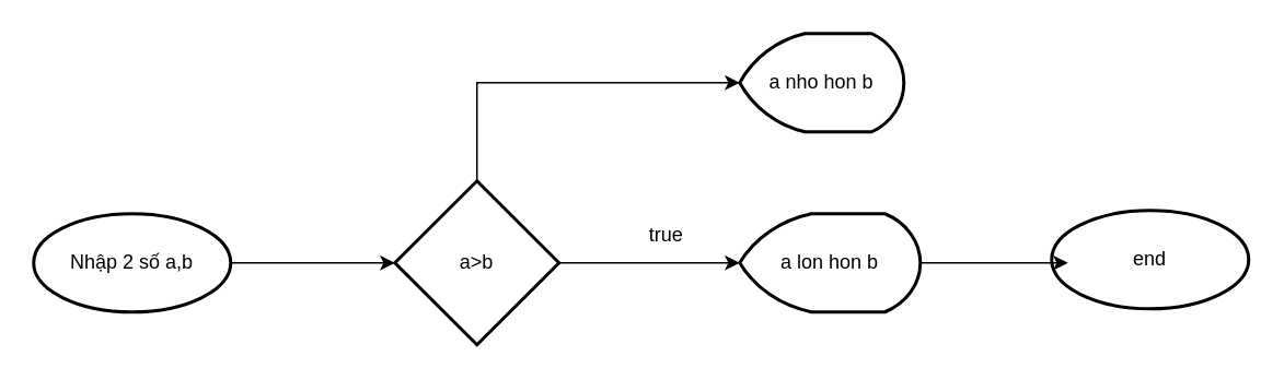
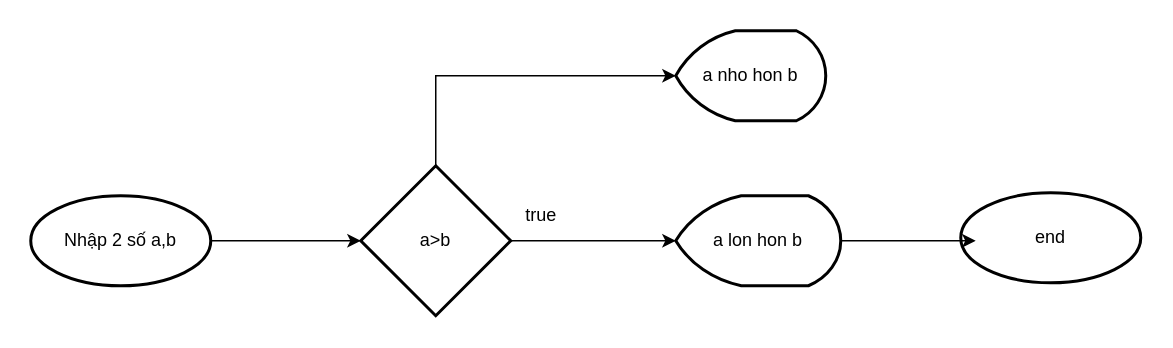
  <mxCell id="0" />
  <mxCell id="1" parent="0" />
  <mxCell id="2" style="edgeStyle=orthogonalEdgeStyle;rounded=0;orthogonalLoop=1;jettySize=auto;html=1;" edge="1" parent="1" source="3"><mxGeometry relative="1" as="geometry"><mxPoint x="240" y="160" as="targetPoint" /></mxGeometry></mxCell>
  <mxCell id="3" value="Nhập 2 số a,b" style="strokeWidth=2;html=1;shape=mxgraph.flowchart.start_1;whiteSpace=wrap;" vertex="1" parent="1"><mxGeometry x="20" y="130" width="120" height="60" as="geometry" /></mxCell>
  <mxCell id="4" style="edgeStyle=orthogonalEdgeStyle;rounded=0;orthogonalLoop=1;jettySize=auto;html=1;" edge="1" parent="1" source="6"><mxGeometry relative="1" as="geometry"><mxPoint x="450" y="160" as="targetPoint" /></mxGeometry></mxCell>
  <mxCell id="5" style="edgeStyle=orthogonalEdgeStyle;rounded=0;orthogonalLoop=1;jettySize=auto;html=1;" edge="1" parent="1" source="6" target="9"><mxGeometry relative="1" as="geometry"><mxPoint x="450" y="50" as="targetPoint" /><Array as="points"><mxPoint x="290" y="50" /><mxPoint x="291" y="50" /></Array></mxGeometry></mxCell>
  <mxCell id="6" value="a&amp;gt;b" style="strokeWidth=2;html=1;shape=mxgraph.flowchart.decision;whiteSpace=wrap;" vertex="1" parent="1"><mxGeometry x="240" y="110" width="100" height="100" as="geometry" /></mxCell>
  <mxCell id="7" value="a lon hon b" style="strokeWidth=2;html=1;shape=mxgraph.flowchart.display;whiteSpace=wrap;" vertex="1" parent="1"><mxGeometry x="450" y="130" width="110" height="60" as="geometry" /></mxCell>
- <mxCell id="8" value="true" style="text;html=1;align=center;verticalAlign=middle;resizable=0;points=[];autosize=1;strokeColor=none;fillColor=none;" vertex="1" parent="1"><mxGeometry x="385" y="128" width="40" height="30" as="geometry" /></mxCell>
+ <mxCell id="8" value="true" style="text;html=1;align=center;verticalAlign=middle;resizable=0;points=[];autosize=1;strokeColor=none;fillColor=none;" vertex="1" parent="1"><mxGeometry x="340" y="128" width="40" height="30" as="geometry" /></mxCell>
  <mxCell id="9" value="a nho hon b" style="strokeWidth=2;html=1;shape=mxgraph.flowchart.display;whiteSpace=wrap;" vertex="1" parent="1"><mxGeometry x="450" y="20" width="100" height="60" as="geometry" /></mxCell>
  <mxCell id="10" value="end" style="strokeWidth=2;html=1;shape=mxgraph.flowchart.start_1;whiteSpace=wrap;" vertex="1" parent="1"><mxGeometry x="640" y="128" width="120" height="60" as="geometry" /></mxCell>
  <mxCell id="11" style="edgeStyle=orthogonalEdgeStyle;rounded=0;orthogonalLoop=1;jettySize=auto;html=1;entryX=0.083;entryY=0.533;entryDx=0;entryDy=0;entryPerimeter=0;" edge="1" parent="1" source="7" target="10"><mxGeometry relative="1" as="geometry" /></mxCell>
